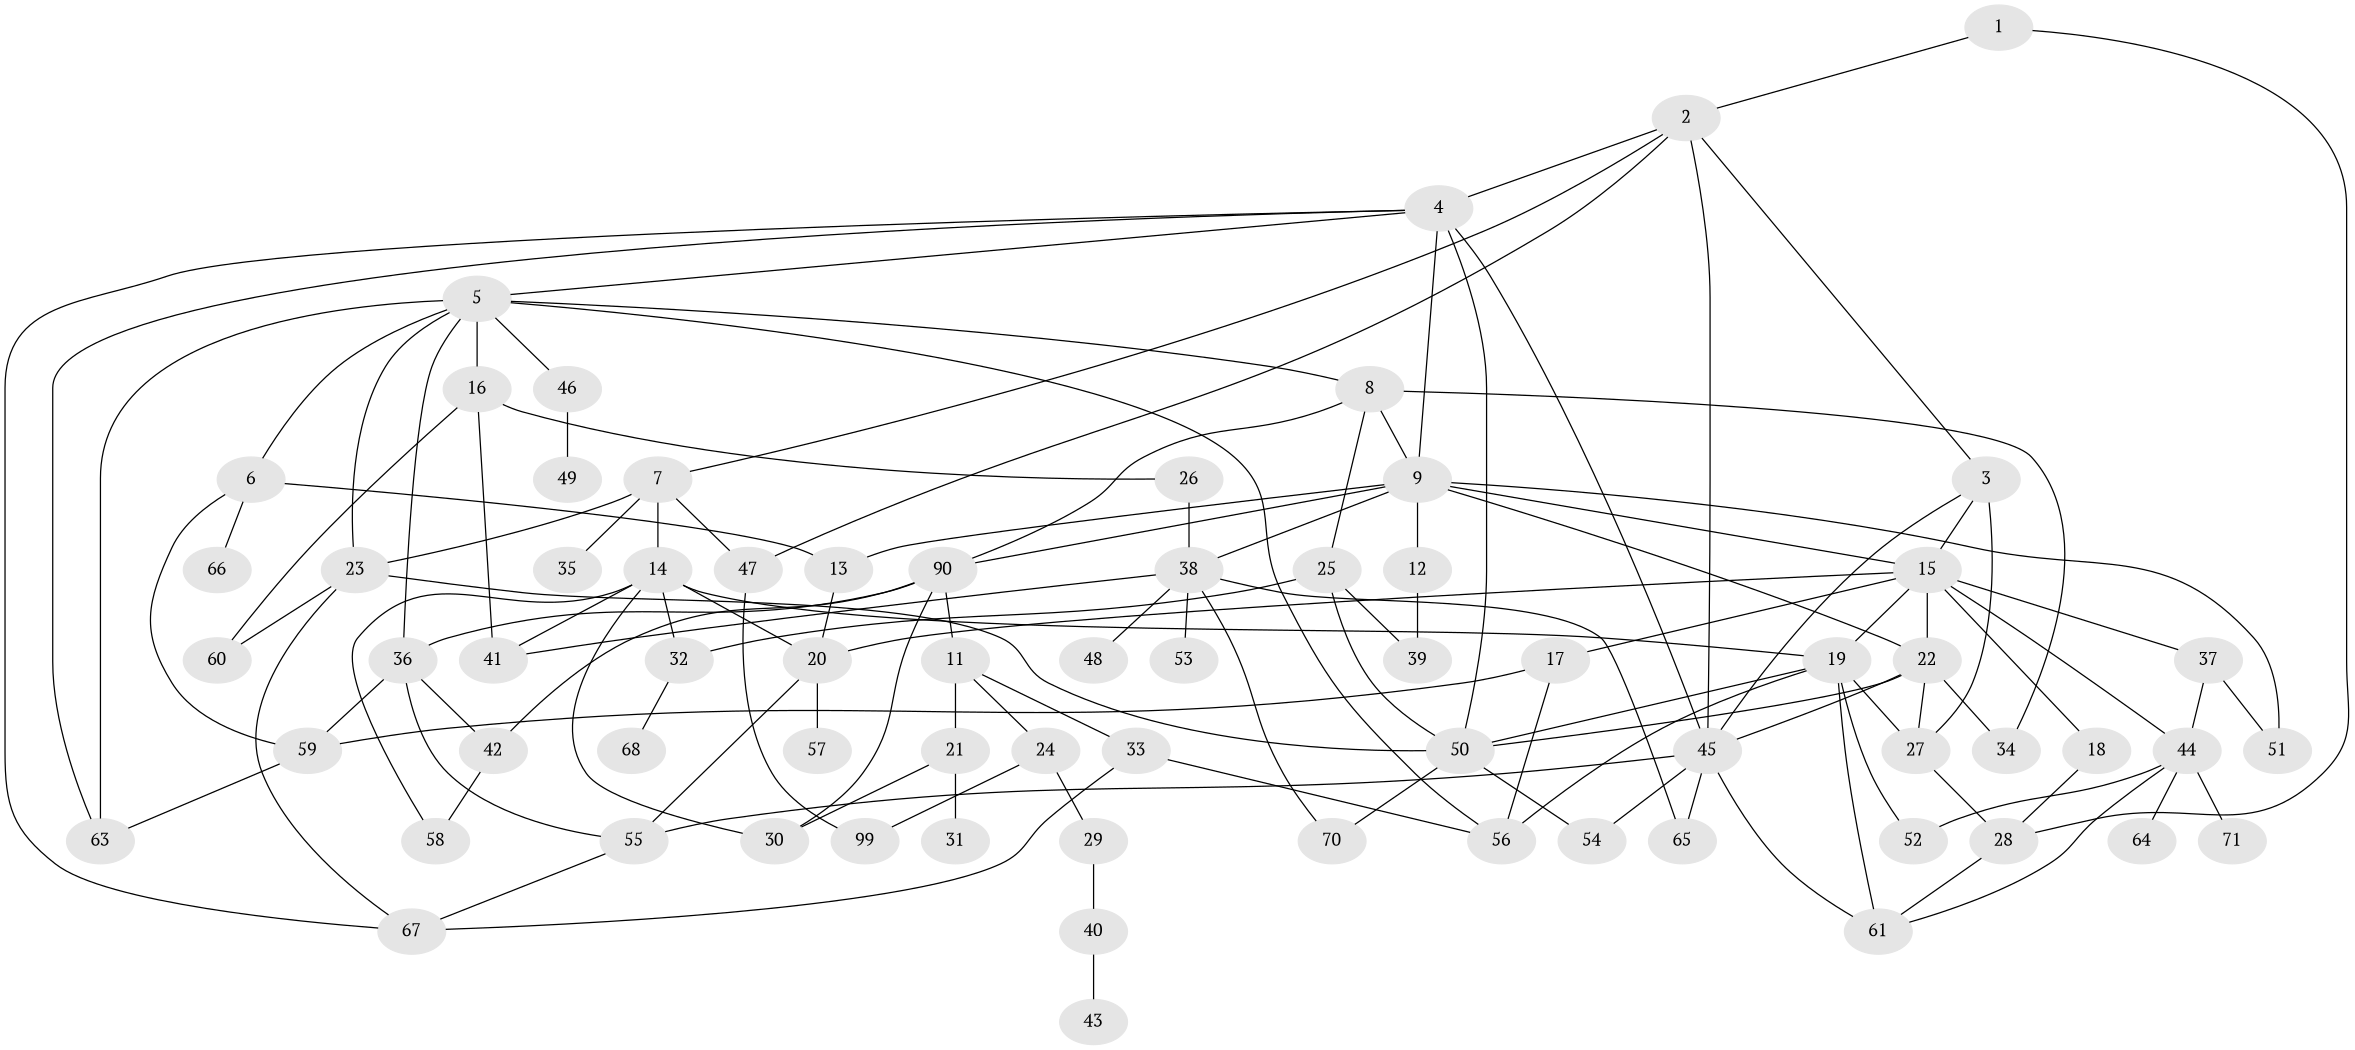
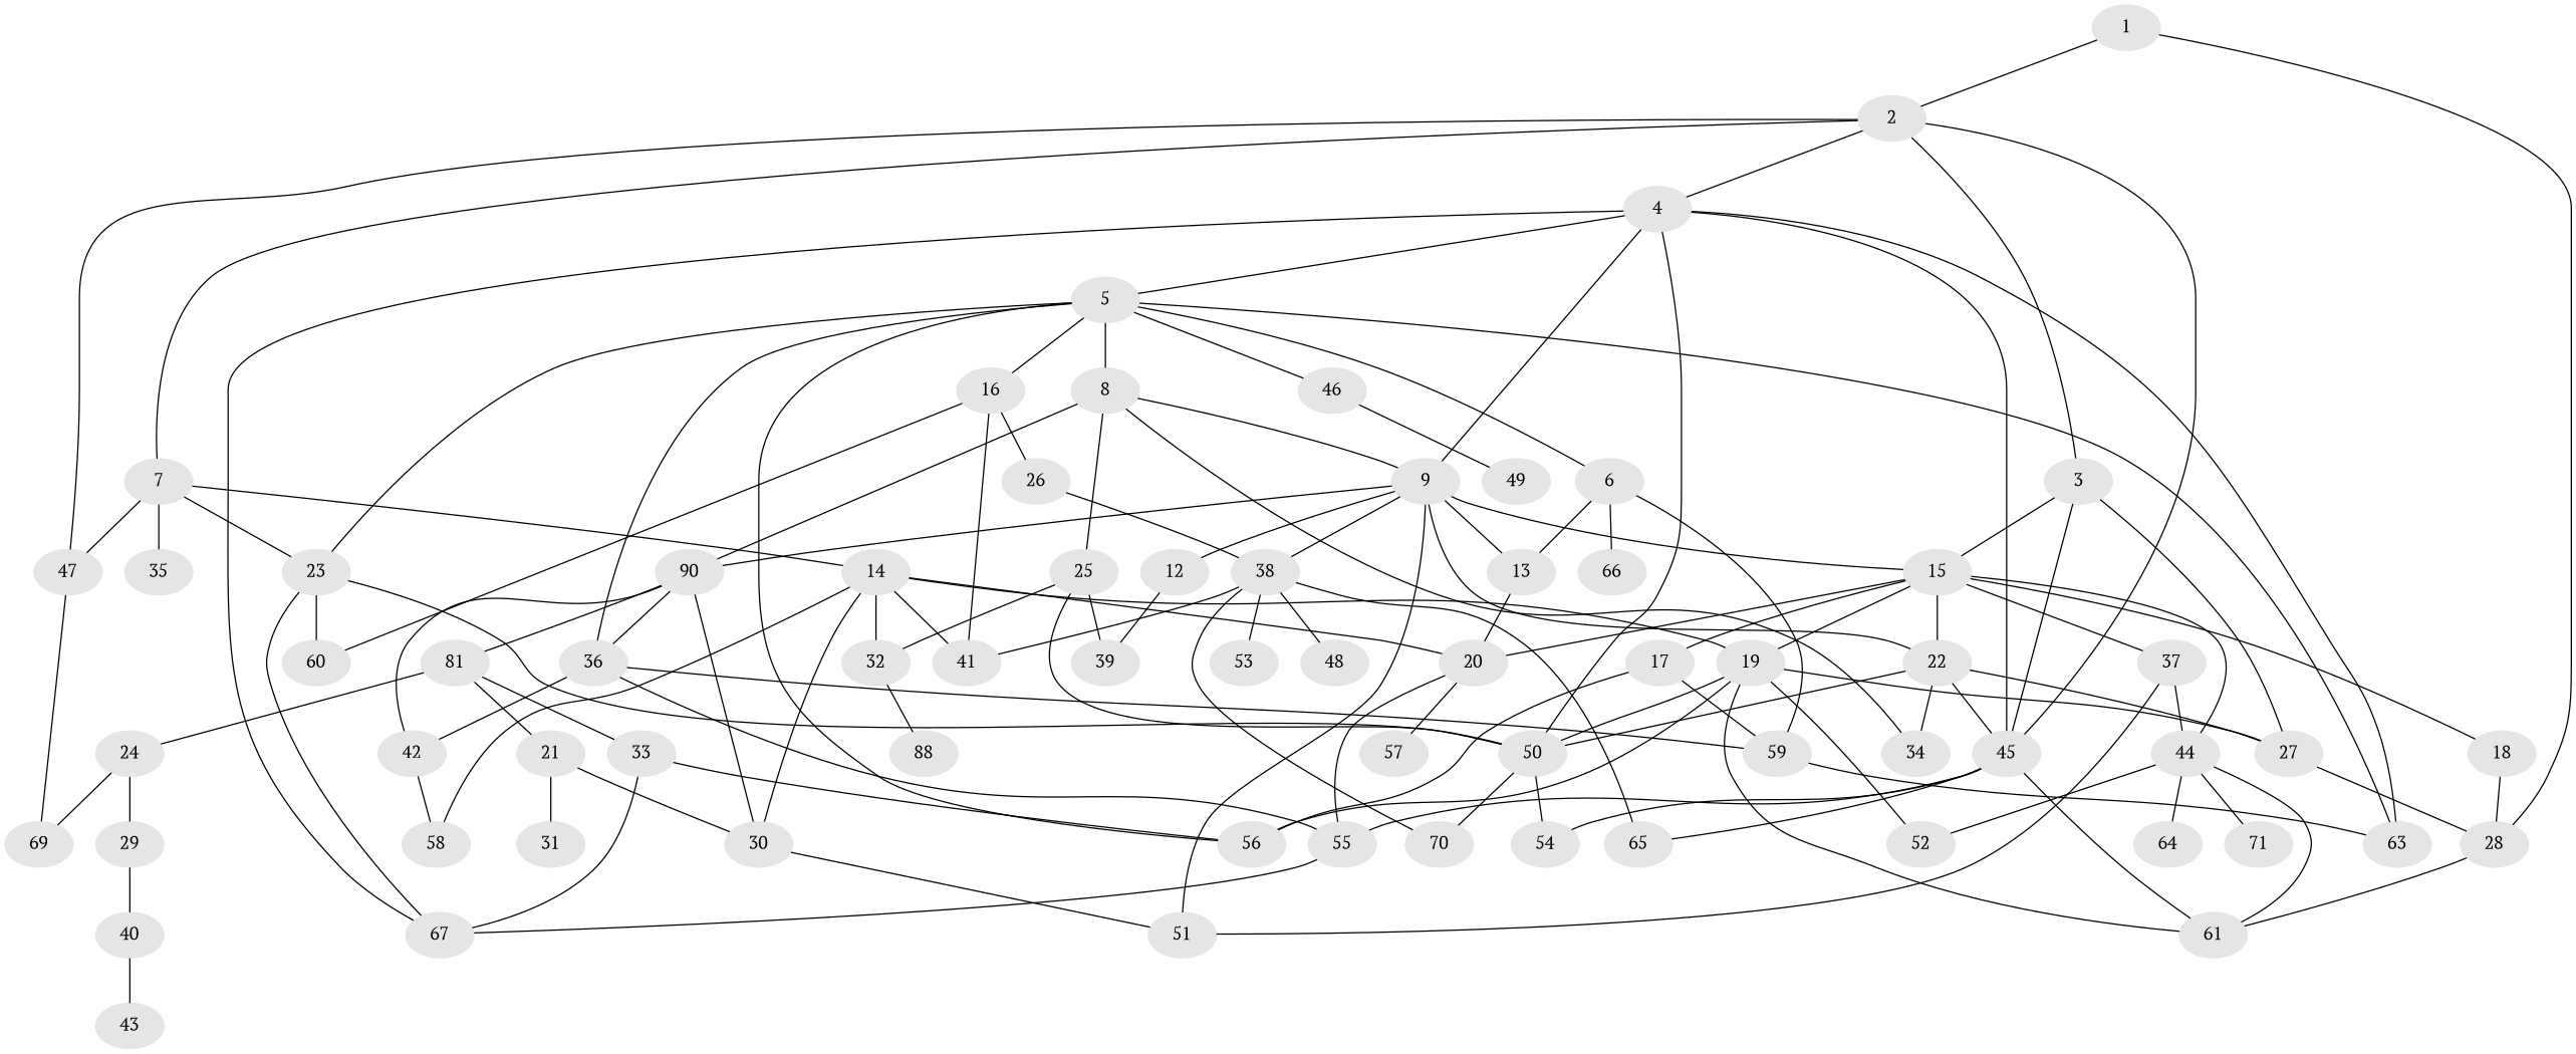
  graph {
    fontname="PT Serif"
    node [color=gray90 fontname="PT Serif" style=filled]
    edge [fontname="PT Serif" weight=1.0]
    1
    2
    28
    3
    4
    7
    45
    47
    61
    15
    27
    5
    9
    50
    63
    67
    23
    14
    35
    55
    65
    54
-   69 [label=99]
+   69
    22
    20
    19
    17
    18
    37
    44
    6
    8
    16
    36
    46
    56
    13
    n38 [label=90]
    12
    38
    51
    70
    59
    66
    25
    34
    41
    26
    60
    42
    49
    30
    32
    58
-   11
+   11 [label=81]
    39
    48
    53
    21
    24
    33
    31
    29
    57
    52
-   68
+   68 [label=88]
    64
    71
    40
    43
    1 -- 2
    1 -- 28
    2 -- 3
    2 -- 4
    2 -- 7
    2 -- 45
    2 -- 47
    28 -- 61
    3 -- 45
    3 -- 15
    3 -- 27 [weight=3.0]
    4 -- 45
    4 -- 5
    4 -- 9 [weight=2.0]
    4 -- 50
    4 -- 63
    4 -- 67
    7 -- 47
    7 -- 23
    7 -- 14
    7 -- 35
    45 -- 61
    45 -- 55
    45 -- 65
    45 -- 54
    47 -- 69
    15 -- 22
    15 -- 20
    15 -- 19
    15 -- 17
    15 -- 18
    15 -- 37
    15 -- 44
    27 -- 28
    5 -- 63
    5 -- 23
    5 -- 6
    5 -- 8
    5 -- 16
    5 -- 36
    5 -- 46
    5 -- 56
    9 -- 15
    9 -- 22
    9 -- 13
    9 -- n38
    9 -- 12
    9 -- 38
    9 -- 51
    50 -- 54
    50 -- 70
    23 -- 50
    23 -- 67
    23 -- 60
    14 -- 20
    14 -- 19
    14 -- 41
    14 -- 30
    14 -- 32
    14 -- 58
    55 -- 67
    22 -- 45
    22 -- 27
    22 -- 50
    22 -- 34
    20 -- 55
    20 -- 57
    19 -- 61
    19 -- 27
    19 -- 50 [weight=2.0]
    19 -- 56
    19 -- 52
    17 -- 56 [weight=2.0]
    17 -- 59
    18 -- 28
    37 -- 44
    37 -- 51
    44 -- 61
    44 -- 52
    44 -- 64
    44 -- 71
    6 -- 13
    6 -- 59
    6 -- 66
    8 -- 9
    8 -- n38
    8 -- 25 [weight=2.0]
    8 -- 34
    16 -- 41
    16 -- 26
    16 -- 60
    36 -- 55
    36 -- 59
    36 -- 42
    46 -- 49
    13 -- 20
    n38 -- 36
    n38 -- 42
    n38 -- 30
    n38 -- 11
    12 -- 39
    38 -- 65
    38 -- 70
    38 -- 41
    38 -- 48
    38 -- 53
    59 -- 63
    25 -- 50
    25 -- 32
    25 -- 39
    26 -- 38
    42 -- 58
+   30 -- 51
    32 -- 68
    11 -- 21
    11 -- 24
    11 -- 33
    21 -- 30
    21 -- 31
    24 -- 69
    24 -- 29
    33 -- 67
    33 -- 56
    29 -- 40
    40 -- 43
  }
